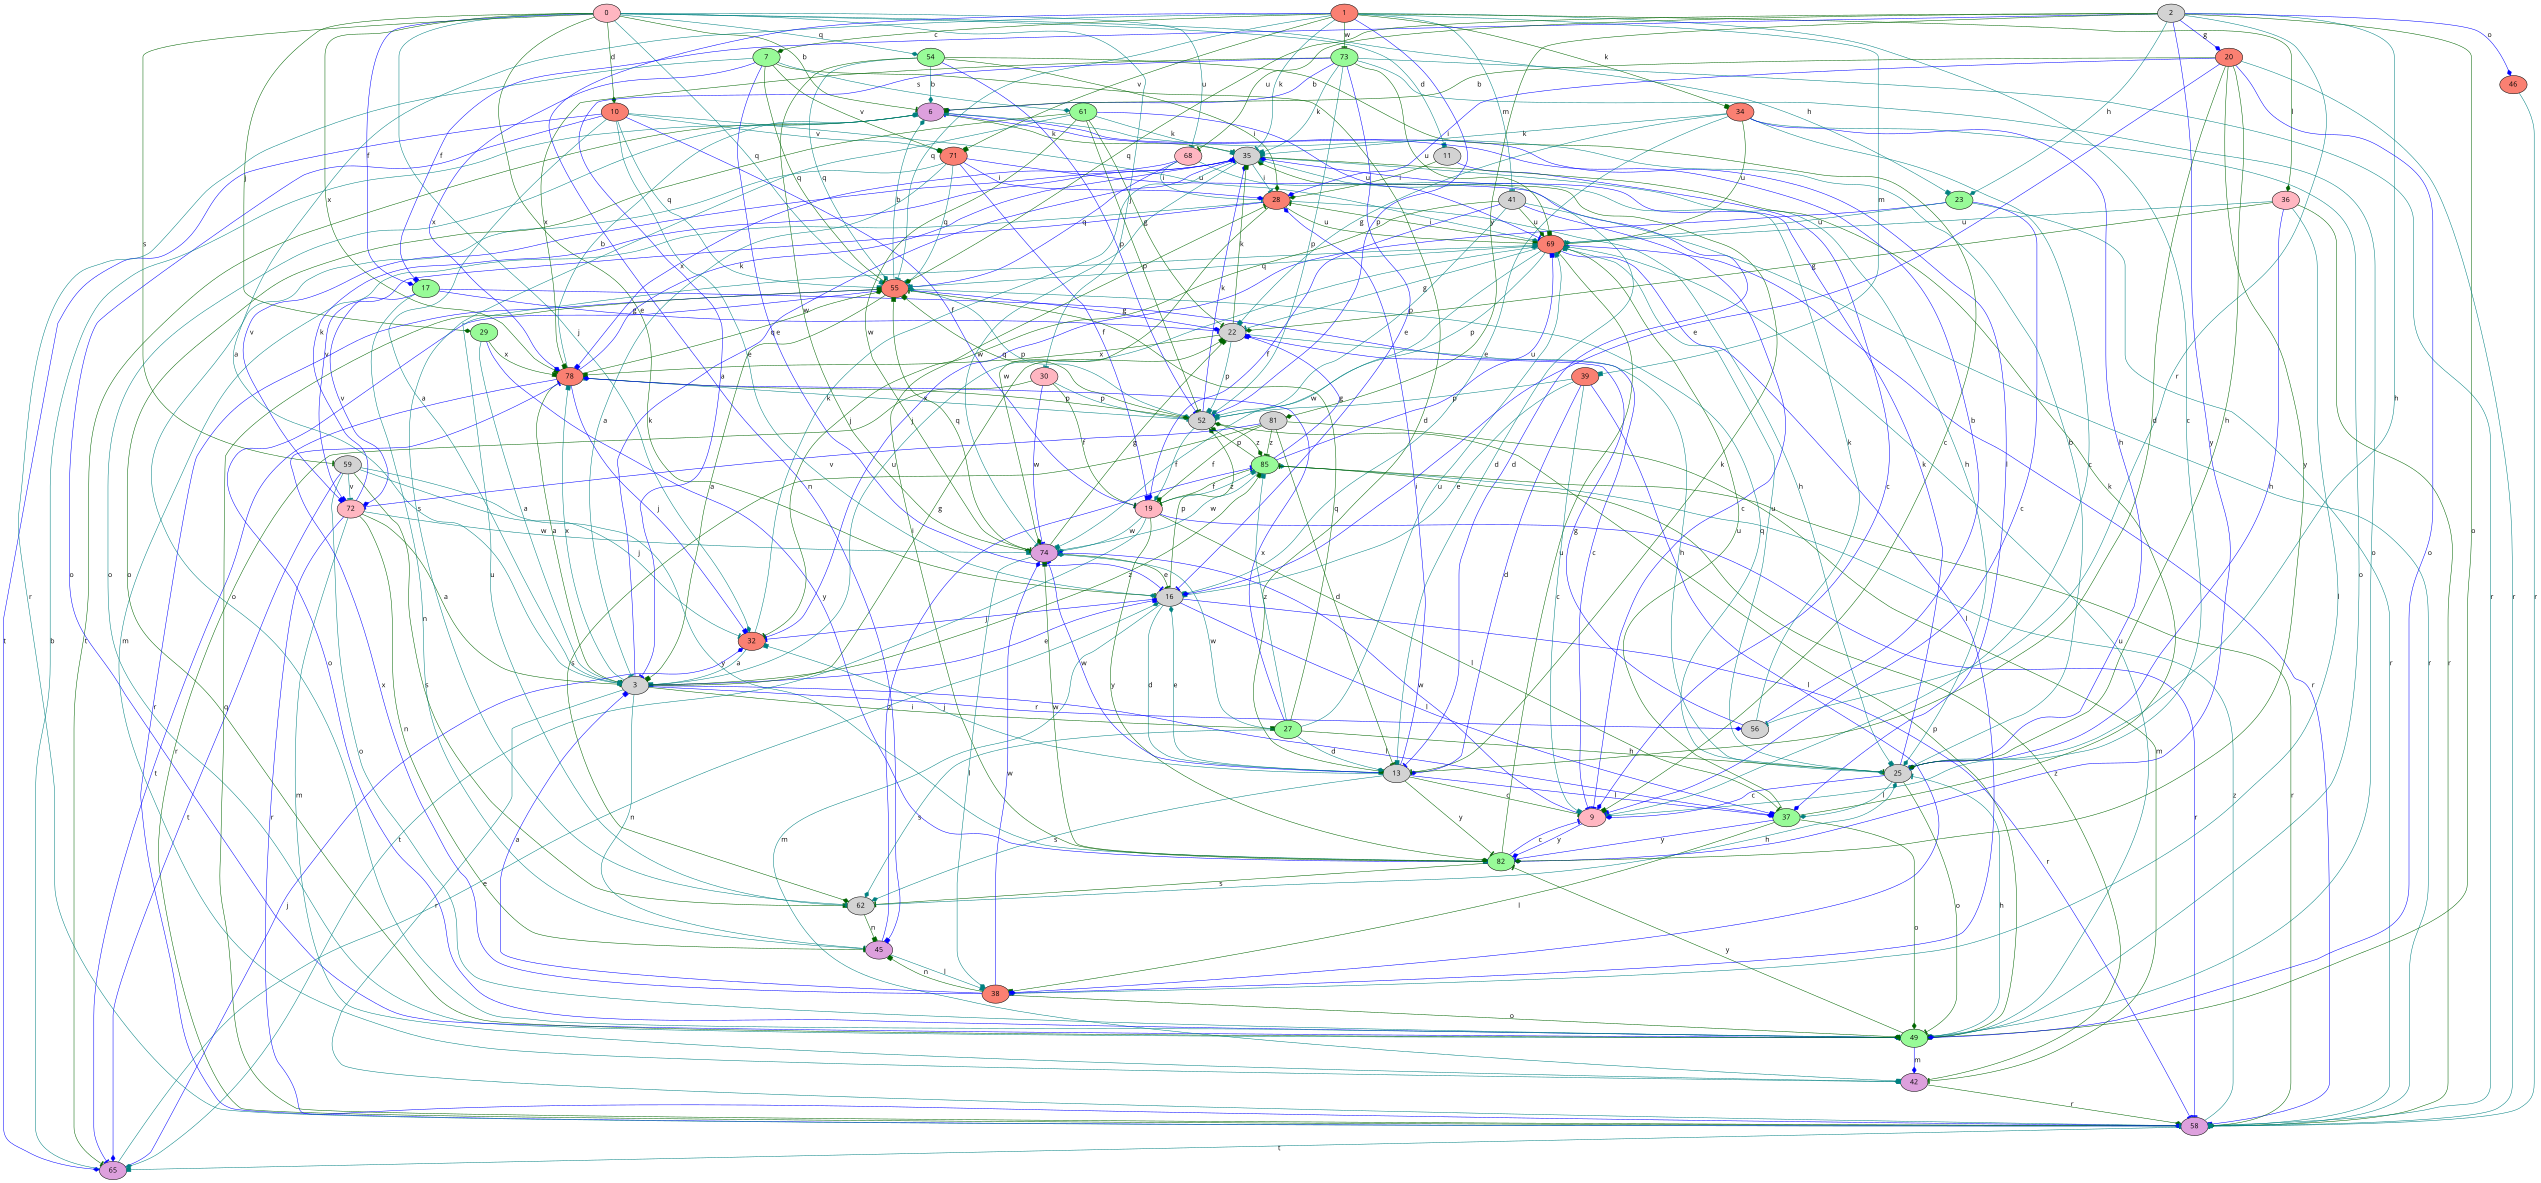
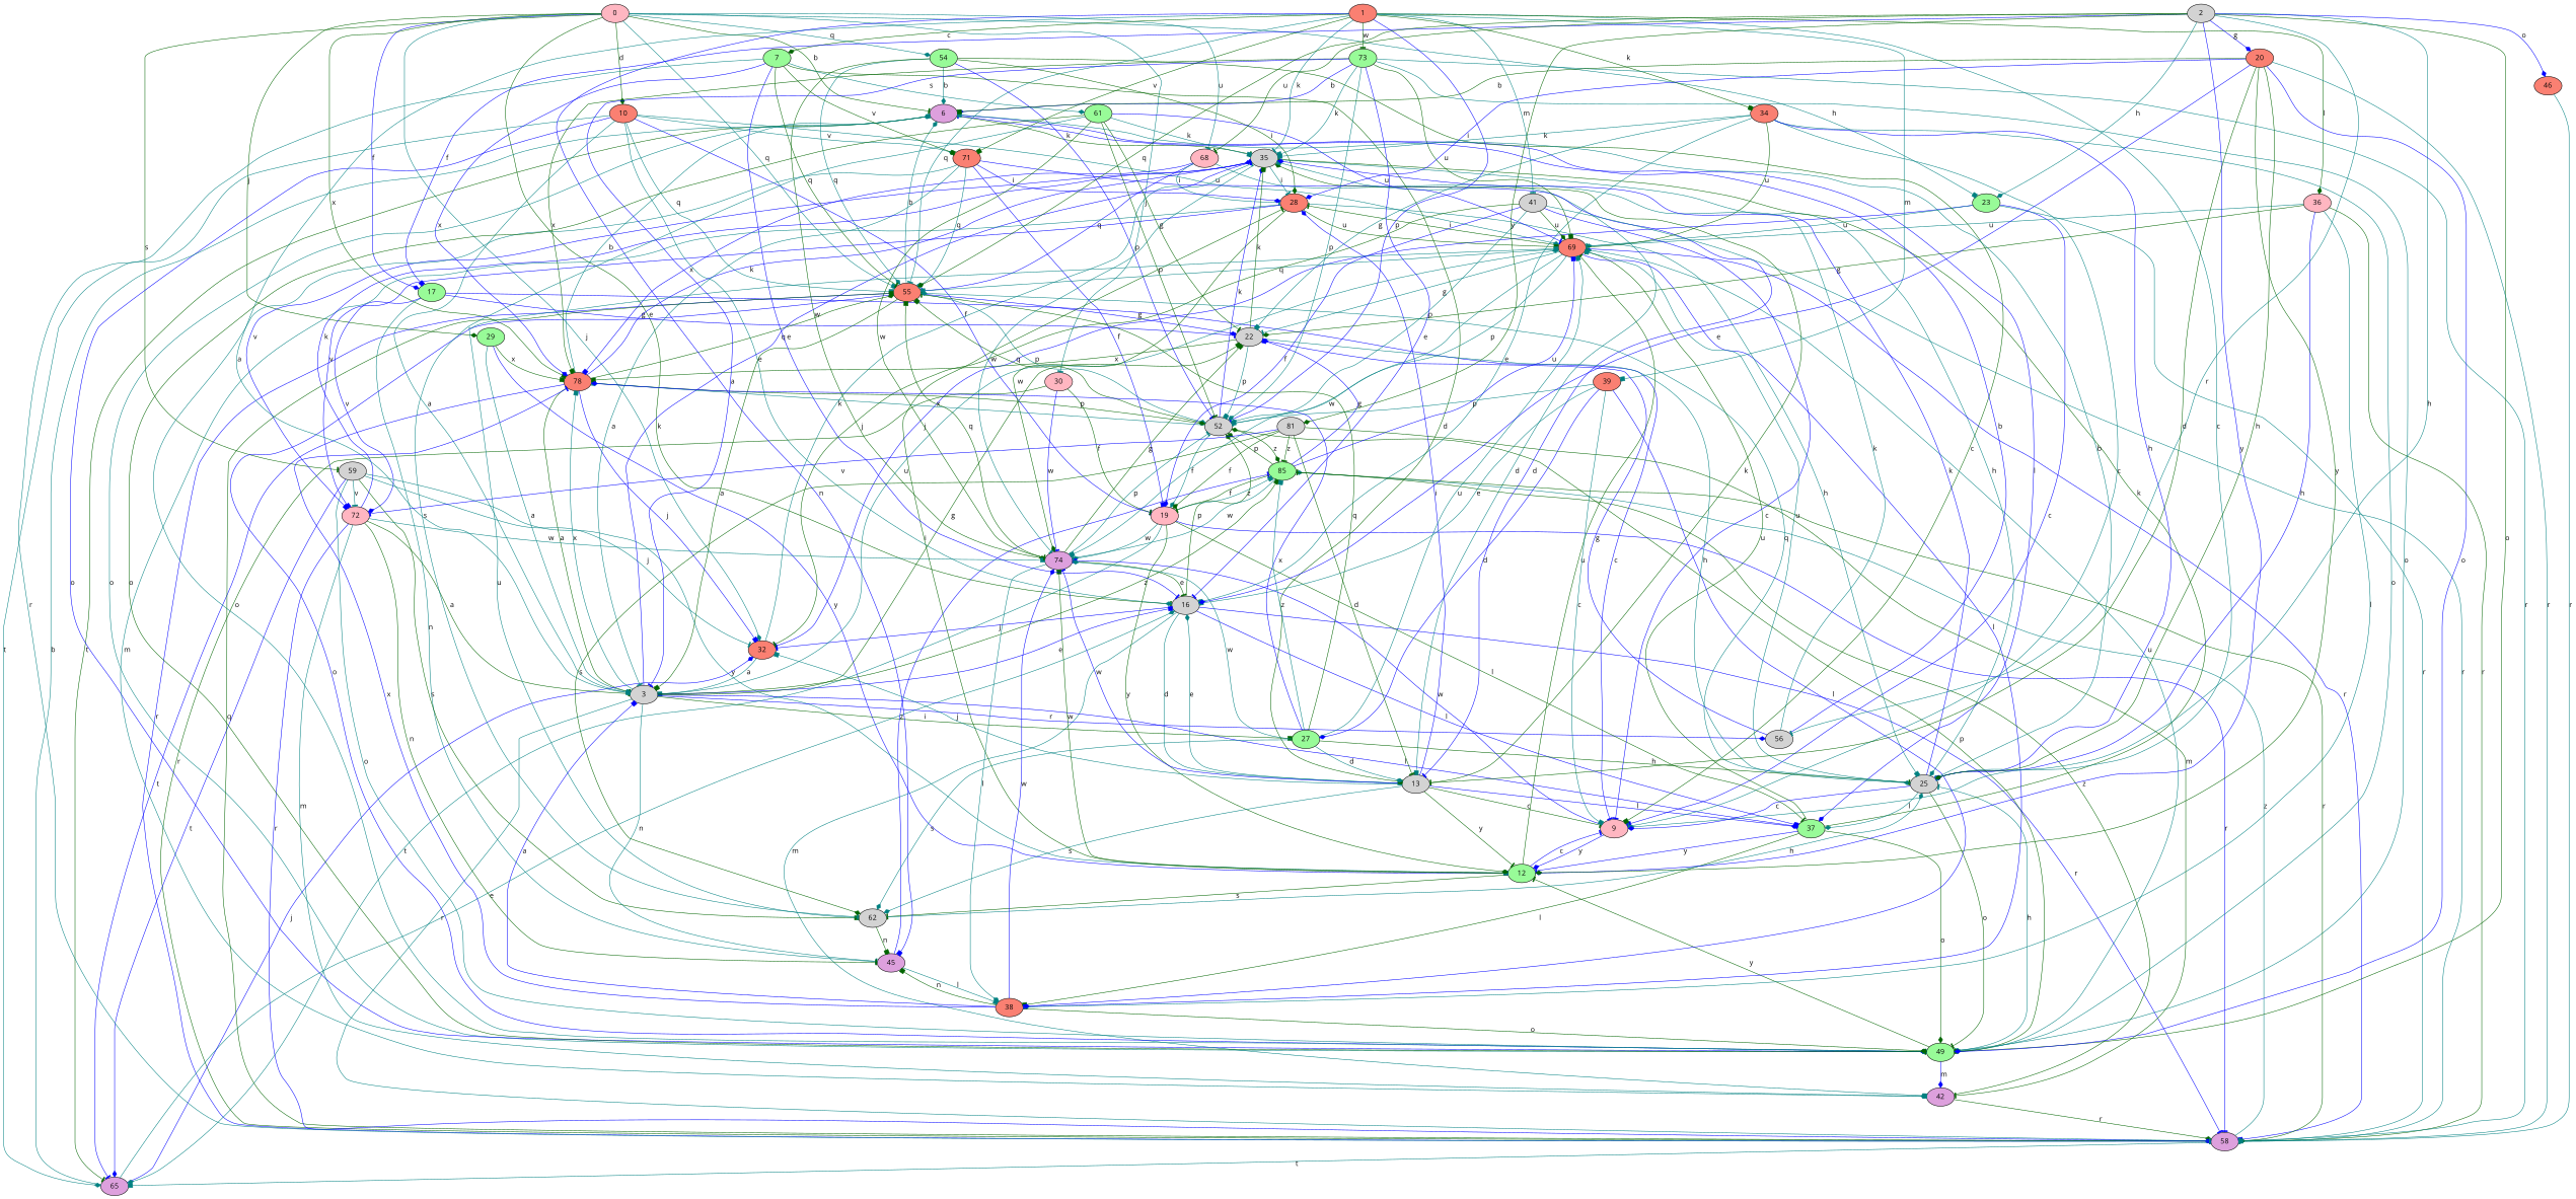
  strict digraph {
    fontname="Open Sans"
    node [fillcolor=lightgrey fontname="Open Sans" style=filled]
    edge [arrowhead=diamond color=teal fontname="Open Sans"]
    0 [fillcolor=lightpink]
    6 [fillcolor=plum]
    10 [fillcolor=salmon]
-   11
    16
    17 [fillcolor=palegreen]
    23 [fillcolor=palegreen]
    29 [fillcolor=palegreen]
    30 [fillcolor=lightpink]
    32 [fillcolor=salmon]
    54 [fillcolor=palegreen]
    55 [fillcolor=salmon]
    59
    n14 [fillcolor=lightpink label=68]
    78 [fillcolor=salmon]
    35
    49 [fillcolor=palegreen]
    37 [fillcolor=palegreen]
    65 [fillcolor=plum]
    3
    71 [fillcolor=salmon]
    69 [fillcolor=salmon]
    19 [fillcolor=lightpink]
    9 [fillcolor=lightpink]
    28 [fillcolor=salmon]
    52
    58 [fillcolor=plum]
    13
    42 [fillcolor=plum]
    45 [fillcolor=plum]
    22
    72 [fillcolor=lightpink]
-   82 [fillcolor=palegreen]
+   82 [fillcolor=palegreen label=12]
    74 [fillcolor=plum]
    62
    1 [fillcolor=salmon]
    7 [fillcolor=palegreen]
    34 [fillcolor=salmon]
    36 [fillcolor=lightpink]
    39 [fillcolor=salmon]
    41
    73 [fillcolor=palegreen]
    56
    27 [fillcolor=palegreen]
    85 [fillcolor=palegreen]
    61 [fillcolor=palegreen]
    25
    38 [fillcolor=salmon]
    2
    20 [fillcolor=salmon]
    46 [fillcolor=salmon]
    81
    0 -> 6 [arrowhead=tee color=darkgreen label=b]
    0 -> 10 [color=darkgreen label=d]
-   0 -> 11 [arrowhead=box label=d]
    0 -> 16 [arrowhead=tee color=darkgreen label=e]
    0 -> 17 [color=blue label=f]
    0 -> 23 [arrowhead=box label=h]
    0 -> 29 [color=darkgreen label=j]
    0 -> 30 [arrowhead=tee label=j]
    0 -> 32 [label=j]
    0 -> 54 [label=q]
    0 -> 55 [arrowhead=box label=q]
    0 -> 59 [arrowhead=tee color=darkgreen label=s]
    0 -> n14 [arrowhead=tee label=u]
    0 -> 78 [arrowhead=box color=darkgreen label=x]
    6 -> 35 [arrowhead=tee color=darkgreen label=k]
    6 -> 49 [label=o]
    6 -> 37 [color=blue label=l]
    6 -> 65 [arrowhead=tee color=darkgreen label=t]
    10 -> 16 [label=e]
    10 -> 55 [arrowhead=box label=q]
    10 -> 49 [color=blue label=o]
-   10 -> 65 [color=blue label=t]
+   10 -> 65 [label=t]
    10 -> 3 [arrowhead=box label=a]
    10 -> 71 [label=v]
    10 -> 69 [label=u]
    10 -> 19 [arrowhead=tee color=blue label=f]
-   11 -> 9 [color=blue label=c]
-   11 -> 28 [color=darkgreen label=i]
    16 -> 32 [arrowhead=tee color=blue label=j]
    16 -> 37 [arrowhead=box color=blue label=l]
    16 -> 52 [color=darkgreen label=p]
    16 -> 58 [arrowhead=tee color=blue label=r]
    16 -> 13 [arrowhead=box label=d]
    16 -> 42 [arrowhead=box label=m]
    17 -> 9 [arrowhead=tee color=blue label=c]
    17 -> 45 [arrowhead=tee label=n]
    17 -> 22 [arrowhead=tee color=blue label=g]
    17 -> 72 [color=blue label=v]
    23 -> 32 [arrowhead=tee color=blue label=j]
    23 -> 69 [label=u]
    23 -> 9 [arrowhead=box color=blue label=c]
    23 -> 58 [label=r]
    29 -> 78 [arrowhead=box color=darkgreen label=x]
    29 -> 3 [arrowhead=box label=a]
    29 -> 82 [arrowhead=box color=blue label=y]
    30 -> 19 [arrowhead=tee color=darkgreen label=f]
    30 -> 58 [arrowhead=tee color=darkgreen label=r]
    30 -> 74 [arrowhead=tee color=blue label=w]
    32 -> 35 [arrowhead=tee label=k]
    32 -> 3 [arrowhead=box label=a]
    54 -> 6 [label=b]
    54 -> 55 [label=q]
    54 -> 9 [arrowhead=box color=darkgreen label=c]
    54 -> 28 [color=darkgreen label=i]
    54 -> 52 [arrowhead=tee color=blue label=p]
    54 -> 74 [color=darkgreen label=w]
    55 -> 6 [label=b]
    55 -> 49 [color=blue label=o]
    55 -> 3 [arrowhead=box color=darkgreen label=a]
    55 -> 52 [label=p]
    55 -> 58 [arrowhead=tee color=blue label=r]
    55 -> 22 [color=blue label=g]
    59 -> 32 [arrowhead=tee label=j]
    59 -> 49 [arrowhead=box label=o]
    59 -> 65 [color=blue label=t]
    59 -> 72 [arrowhead=tee label=v]
    59 -> 82 [arrowhead=box label=y]
    59 -> 62 [arrowhead=box color=darkgreen label=s]
    n14 -> 55 [arrowhead=tee color=blue label=q]
    n14 -> 78 [arrowhead=box color=blue label=x]
    n14 -> 28 [arrowhead=tee label=i]
    n14 -> 13 [arrowhead=box label=d]
    78 -> 6 [arrowhead=box label=b]
    78 -> 32 [arrowhead=box color=blue label=j]
    78 -> 55 [color=darkgreen label=q]
    78 -> 35 [color=blue label=k]
    78 -> 65 [arrowhead=tee color=blue label=t]
    78 -> 3 [arrowhead=tee color=darkgreen label=a]
    78 -> 52 [color=darkgreen label=p]
    35 -> 28 [arrowhead=tee label=i]
    35 -> 72 [arrowhead=box color=blue label=v]
    35 -> 74 [arrowhead=tee label=w]
    35 -> 25 [label=h]
    49 -> 69 [label=u]
    49 -> 52 [color=darkgreen label=p]
    49 -> 42 [color=blue label=m]
    49 -> 82 [arrowhead=tee color=darkgreen label=y]
    49 -> 25 [arrowhead=tee label=h]
    37 -> 35 [arrowhead=tee color=darkgreen label=k]
    37 -> 49 [color=darkgreen label=o]
    37 -> 69 [arrowhead=tee color=darkgreen label=u]
    37 -> 82 [arrowhead=tee color=blue label=y]
    37 -> 38 [arrowhead=box color=darkgreen label=l]
    65 -> 6 [label=b]
    65 -> 16 [label=e]
    65 -> 32 [color=blue label=j]
    3 -> 16 [arrowhead=box color=blue label=e]
    3 -> 78 [arrowhead=box label=x]
    3 -> 35 [arrowhead=tee color=blue label=k]
    3 -> 37 [arrowhead=box color=blue label=l]
    3 -> 69 [label=u]
    3 -> 58 [arrowhead=box label=r]
    3 -> 45 [arrowhead=tee label=n]
    3 -> 22 [arrowhead=box color=darkgreen label=g]
    3 -> 56 [color=blue label=r]
    3 -> 27 [arrowhead=box color=darkgreen label=i]
    3 -> 85 [arrowhead=box color=darkgreen label=z]
    71 -> 55 [arrowhead=box label=q]
    71 -> 49 [arrowhead=tee label=o]
    71 -> 3 [arrowhead=tee label=a]
    71 -> 19 [arrowhead=box color=blue label=f]
    71 -> 28 [color=blue label=i]
    71 -> 13 [arrowhead=tee color=blue label=d]
    69 -> 55 [arrowhead=box label=q]
    69 -> 28 [arrowhead=tee color=darkgreen label=i]
    69 -> 52 [arrowhead=tee label=p]
    69 -> 58 [arrowhead=box color=blue label=r]
    69 -> 22 [arrowhead=tee label=g]
    69 -> 74 [arrowhead=box label=w]
    69 -> 38 [arrowhead=box color=blue label=l]
    19 -> 37 [arrowhead=tee color=darkgreen label=l]
    19 -> 65 [label=t]
    19 -> 58 [arrowhead=tee color=blue label=r]
    19 -> 82 [color=darkgreen label=y]
    19 -> 74 [label=w]
    19 -> 85 [arrowhead=box label=z]
    9 -> 82 [color=blue label=y]
    9 -> 74 [arrowhead=box color=blue label=w]
    28 -> 69 [arrowhead=box color=darkgreen label=u]
    28 -> 42 [arrowhead=box label=m]
    28 -> 72 [arrowhead=box color=blue label=v]
    28 -> 74 [color=darkgreen label=w]
    28 -> 25 [arrowhead=box label=h]
    52 -> 55 [arrowhead=box color=darkgreen label=q]
    52 -> 78 [arrowhead=box label=x]
    52 -> 35 [color=blue label=k]
    52 -> 19 [label=f]
    52 -> 85 [color=darkgreen label=z]
    58 -> 55 [arrowhead=box color=darkgreen label=q]
    58 -> 65 [arrowhead=box label=t]
    58 -> 85 [label=z]
    13 -> 16 [label=e]
    13 -> 32 [arrowhead=box label=j]
    13 -> 35 [color=darkgreen label=k]
    13 -> 37 [color=blue label=l]
    13 -> 9 [arrowhead=tee color=darkgreen label=c]
    13 -> 28 [color=blue label=i]
    13 -> 82 [arrowhead=tee color=darkgreen label=y]
    13 -> 74 [arrowhead=tee color=blue label=w]
    13 -> 62 [label=s]
    42 -> 58 [color=darkgreen label=r]
    42 -> 85 [arrowhead=tee color=darkgreen label=z]
    45 -> 85 [arrowhead=tee color=blue label=z]
    45 -> 38 [arrowhead=box label=l]
    22 -> 78 [arrowhead=box color=darkgreen label=x]
    22 -> 35 [arrowhead=box color=darkgreen label=k]
    22 -> 52 [arrowhead=box label=p]
    22 -> 25 [label=h]
    72 -> 35 [arrowhead=tee color=blue label=k]
    72 -> 3 [arrowhead=tee color=darkgreen label=a]
    72 -> 58 [color=blue label=r]
    72 -> 42 [label=m]
    72 -> 45 [arrowhead=tee color=darkgreen label=n]
    72 -> 74 [arrowhead=box label=w]
    82 -> 69 [arrowhead=tee color=darkgreen label=u]
    82 -> 9 [arrowhead=tee color=blue label=c]
    82 -> 28 [arrowhead=tee color=darkgreen label=i]
    82 -> 74 [arrowhead=box color=darkgreen label=w]
    82 -> 62 [arrowhead=tee color=darkgreen label=s]
    74 -> 16 [arrowhead=tee color=darkgreen label=e]
    74 -> 55 [arrowhead=box color=darkgreen label=q]
-   30 -> 52 [arrowhead=tee label=p]
+   74 -> 52 [arrowhead=tee label=p]
    74 -> 22 [arrowhead=box color=darkgreen label=g]
    74 -> 38 [label=l]
    62 -> 69 [arrowhead=box label=u]
    62 -> 45 [arrowhead=box color=darkgreen label=n]
    62 -> 25 [label=h]
    1 -> 55 [arrowhead=tee label=q]
    1 -> 35 [arrowhead=tee label=k]
    1 -> 3 [arrowhead=box label=a]
    1 -> 71 [arrowhead=box color=darkgreen label=v]
    1 -> 9 [label=c]
    1 -> 52 [arrowhead=tee color=blue label=p]
    1 -> 45 [arrowhead=box color=blue label=n]
    1 -> 7 [color=darkgreen label=c]
    1 -> 34 [arrowhead=box color=darkgreen label=k]
    1 -> 36 [color=darkgreen label=l]
    1 -> 39 [arrowhead=box label=m]
    1 -> 41 [arrowhead=tee label=m]
    1 -> 73 [arrowhead=tee color=darkgreen label=w]
    7 -> 16 [arrowhead=tee color=blue label=e]
    7 -> 55 [arrowhead=tee color=darkgreen label=q]
    7 -> 78 [color=blue label=x]
    7 -> 71 [arrowhead=box color=darkgreen label=v]
    7 -> 58 [arrowhead=tee label=r]
    7 -> 13 [arrowhead=box color=darkgreen label=d]
    7 -> 61 [label=s]
    34 -> 16 [arrowhead=box label=e]
    34 -> 35 [arrowhead=box label=k]
    34 -> 49 [arrowhead=tee label=o]
    34 -> 69 [arrowhead=tee color=darkgreen label=u]
    34 -> 9 [arrowhead=tee label=c]
    34 -> 22 [arrowhead=box label=g]
    34 -> 25 [color=blue label=h]
    36 -> 69 [arrowhead=tee label=u]
    36 -> 58 [arrowhead=tee color=darkgreen label=r]
    36 -> 22 [color=darkgreen label=g]
    36 -> 25 [arrowhead=box color=blue label=h]
    36 -> 38 [label=l]
    39 -> 16 [arrowhead=box label=e]
    39 -> 9 [arrowhead=box label=c]
    39 -> 52 [arrowhead=box label=p]
-   39 -> 13 [color=blue label=d]
+   39 -> 27 [color=blue label=d]
    39 -> 38 [color=blue label=l]
    41 -> 32 [arrowhead=tee color=darkgreen label=j]
    41 -> 69 [color=darkgreen label=u]
    41 -> 19 [color=blue label=f]
    41 -> 9 [arrowhead=tee color=blue label=c]
    41 -> 52 [label=p]
    41 -> 58 [arrowhead=tee label=r]
    73 -> 6 [color=blue label=b]
    73 -> 16 [arrowhead=tee color=blue label=e]
    73 -> 78 [arrowhead=box color=darkgreen label=x]
    73 -> 35 [arrowhead=box label=k]
    73 -> 49 [label=o]
    73 -> 3 [arrowhead=tee color=blue label=a]
    73 -> 69 [arrowhead=box color=darkgreen label=u]
    73 -> 52 [label=p]
    73 -> 58 [arrowhead=tee label=r]
    56 -> 6 [arrowhead=tee color=blue label=b]
    56 -> 35 [arrowhead=box label=k]
    56 -> 22 [color=blue label=g]
    27 -> 55 [arrowhead=tee color=darkgreen label=q]
    27 -> 78 [color=blue label=x]
    27 -> 69 [arrowhead=box label=u]
    27 -> 13 [label=d]
    27 -> 74 [label=w]
    27 -> 62 [label=s]
    27 -> 85 [arrowhead=box label=z]
    27 -> 25 [arrowhead=tee color=darkgreen label=h]
    85 -> 69 [arrowhead=box color=blue label=u]
    85 -> 19 [arrowhead=tee color=darkgreen label=f]
    85 -> 52 [color=darkgreen label=p]
    85 -> 58 [color=darkgreen label=r]
    85 -> 22 [arrowhead=box color=blue label=g]
    85 -> 74 [arrowhead=tee label=w]
    61 -> 35 [arrowhead=box label=k]
    61 -> 49 [arrowhead=tee color=darkgreen label=o]
    61 -> 69 [arrowhead=tee color=blue label=u]
    61 -> 52 [arrowhead=tee color=darkgreen label=p]
    61 -> 22 [arrowhead=tee color=darkgreen label=g]
    61 -> 74 [arrowhead=tee color=darkgreen label=w]
    61 -> 62 [arrowhead=tee label=s]
    25 -> 6 [arrowhead=box label=b]
    25 -> 55 [label=q]
    25 -> 35 [color=blue label=k]
    25 -> 49 [arrowhead=tee color=darkgreen label=o]
    25 -> 37 [label=l]
    25 -> 69 [arrowhead=box label=u]
    25 -> 9 [color=blue label=c]
    38 -> 78 [arrowhead=tee color=blue label=x]
    38 -> 49 [color=darkgreen label=o]
    38 -> 3 [arrowhead=box color=blue label=a]
    38 -> 45 [arrowhead=box color=darkgreen label=n]
    38 -> 74 [color=blue label=w]
    2 -> 17 [arrowhead=box color=blue label=f]
    2 -> 23 [label=h]
    2 -> 55 [color=darkgreen label=q]
    2 -> n14 [arrowhead=tee color=darkgreen label=u]
    2 -> 49 [arrowhead=box color=darkgreen label=o]
    2 -> 82 [color=blue label=y]
    2 -> 56 [arrowhead=tee label=r]
    2 -> 25 [arrowhead=tee label=h]
    2 -> 20 [color=blue label=g]
    2 -> 46 [color=blue label=o]
    2 -> 81 [color=darkgreen label=y]
    20 -> 6 [arrowhead=box color=darkgreen label=b]
    20 -> 16 [color=blue label=e]
    20 -> 49 [color=blue label=o]
    20 -> 28 [color=blue label=i]
    20 -> 58 [arrowhead=tee label=r]
    20 -> 13 [arrowhead=tee color=darkgreen label=d]
    20 -> 82 [color=darkgreen label=y]
    20 -> 25 [color=darkgreen label=h]
    46 -> 58 [arrowhead=box label=r]
    81 -> 19 [color=darkgreen label=f]
    81 -> 13 [arrowhead=tee color=darkgreen label=d]
    81 -> 42 [arrowhead=tee color=darkgreen label=m]
    81 -> 72 [arrowhead=tee color=blue label=v]
    81 -> 62 [color=darkgreen label=s]
    81 -> 85 [arrowhead=tee color=darkgreen label=z]
  }
